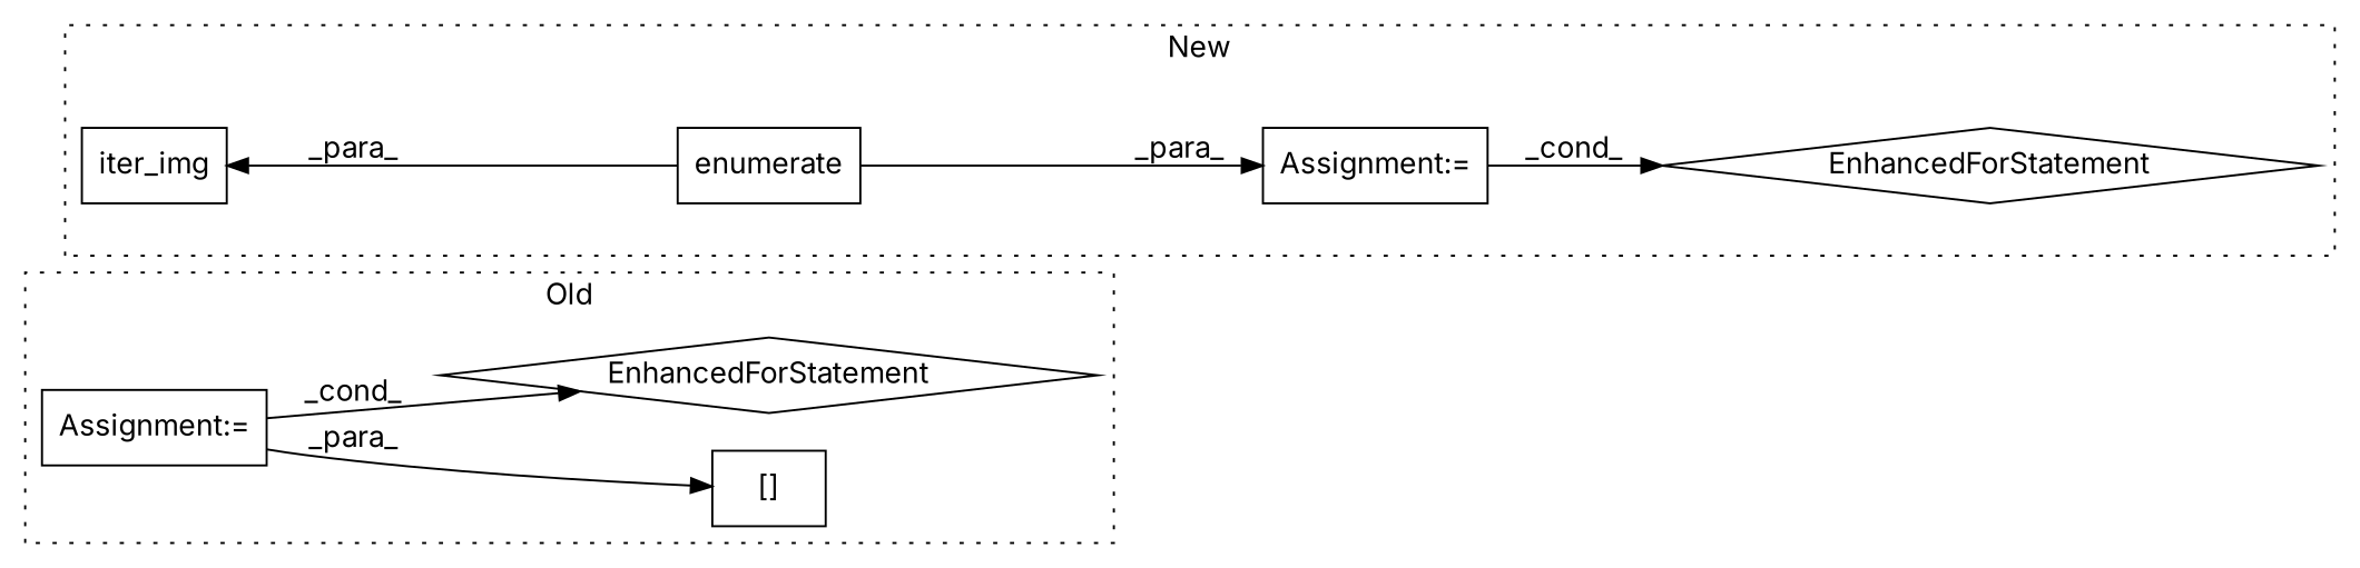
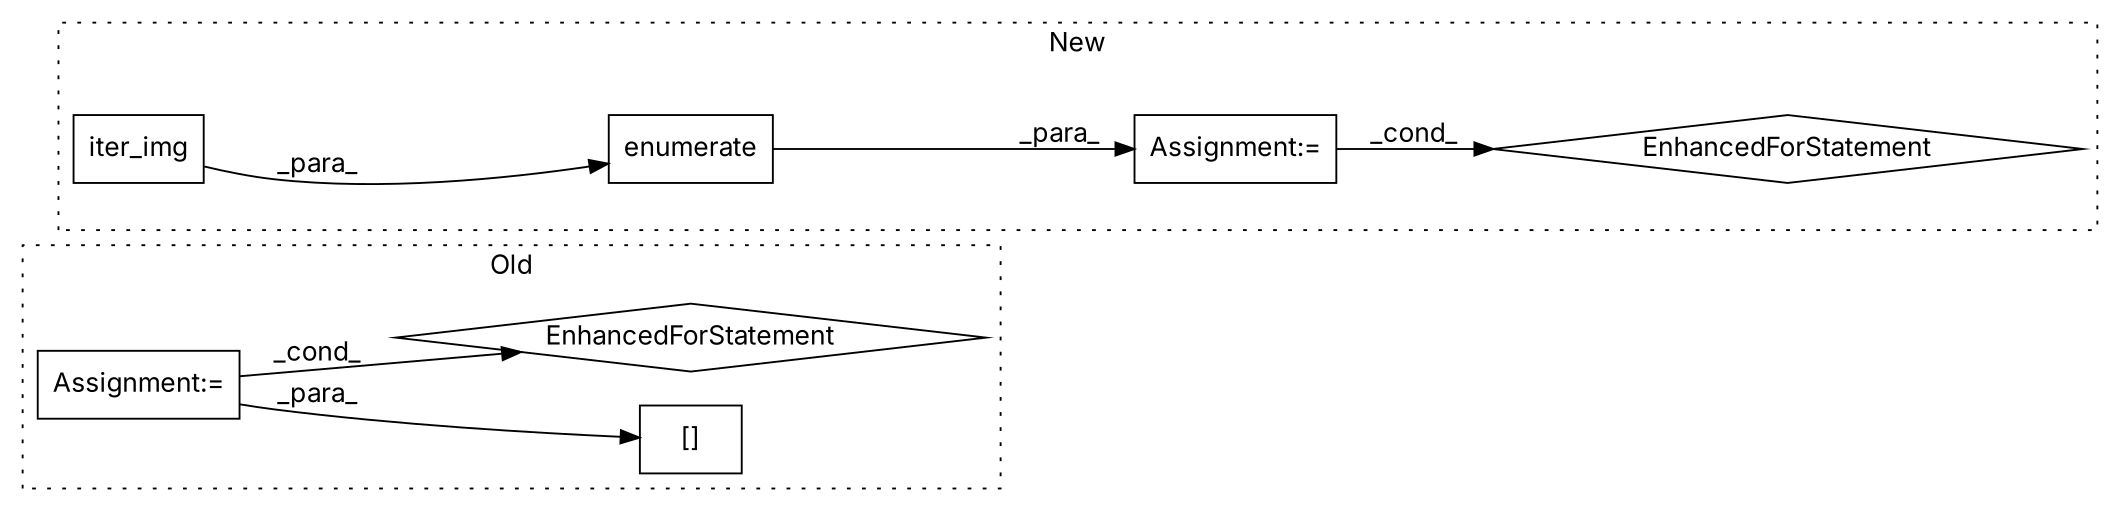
  digraph {
    rankdir=LR
    fontname=Inter
    node [a=7 l="53,2" s="1683,1850" shape=box fontname=Inter]
    edge [fontname=Inter]
    n1 [a=2 l="6,1" label="[]" s="1909,1924"]
    n2 [label="Assignment:="]
    n3 [a=70 label=EnhancedForStatement shape=diamond]
    n4 [a=32 l="9,1" label=iter_img s="1583,1613"]
    n5 [a=70 l="63,2" label=EnhancedForStatement s="1496,1615" shape=diamond]
    n6 [a=32 l="10,1" label=enumerate s="1573,1614"]
    n7 [l="63,2" label="Assignment:=" s="1496,1615"]
    subgraph cluster_1 {
      label=Old
      style=dotted
      n1
      n2
      n3
    }
    subgraph cluster_2 {
      label=New
      style=dotted
      n4
      n5
      n6
      n7
    }
    n2 -> n1 [label=_para_]
    n2 -> n3 [label=_cond_]
-   n6 -> n4 [label=_para_]
+   n4 -> n6 [label=_para_]
    n6 -> n7 [label=_para_]
    n7 -> n5 [label=_cond_]
  }
